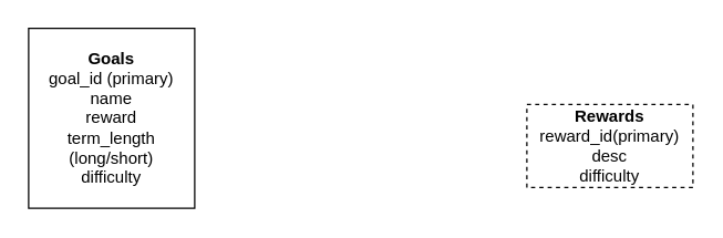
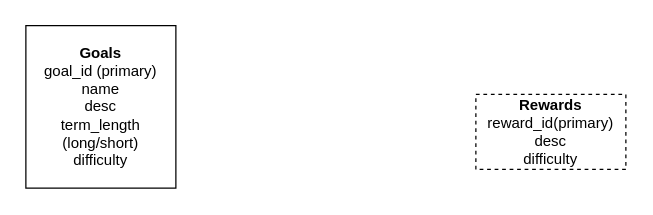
  <mxCell id="0" />
  <mxCell id="1" parent="0" />
- <mxCell id="2" value="&lt;b&gt;Goals&lt;/b&gt;&lt;br&gt;goal_id (primary)&lt;br&gt;name&lt;br&gt;reward&lt;br&gt;term_length (long/short)&lt;br&gt;difficulty" style="rounded=0;whiteSpace=wrap;html=1;" vertex="1" parent="1"><mxGeometry x="20" y="20" width="120" height="130" as="geometry" /></mxCell>
+ <mxCell id="2" value="&lt;b&gt;Goals&lt;/b&gt;&lt;br&gt;goal_id (primary)&lt;br&gt;name&lt;br&gt;desc&lt;br&gt;term_length (long/short)&lt;br&gt;difficulty" style="rounded=0;whiteSpace=wrap;html=1;" vertex="1" parent="1"><mxGeometry x="20" y="20" width="120" height="130" as="geometry" /></mxCell>
  <mxCell id="3" value="&lt;b&gt;Rewards&lt;/b&gt;&lt;br&gt;reward_id(primary)&lt;br&gt;desc&lt;br&gt;difficulty" style="rounded=0;whiteSpace=wrap;html=1;dashed=1;" vertex="1" parent="1"><mxGeometry x="380" y="75" width="120" height="60" as="geometry" /></mxCell>
